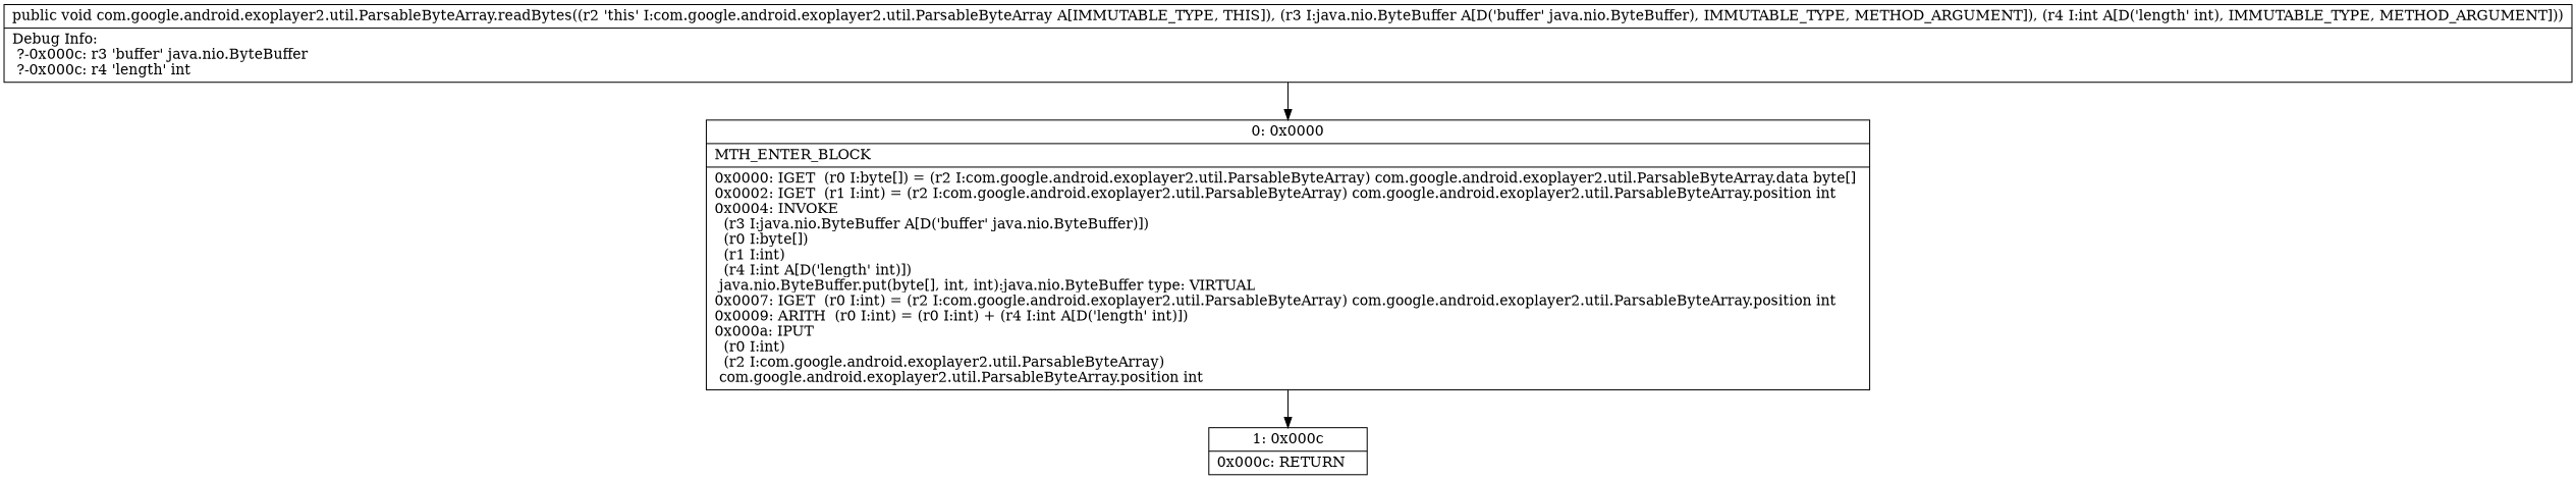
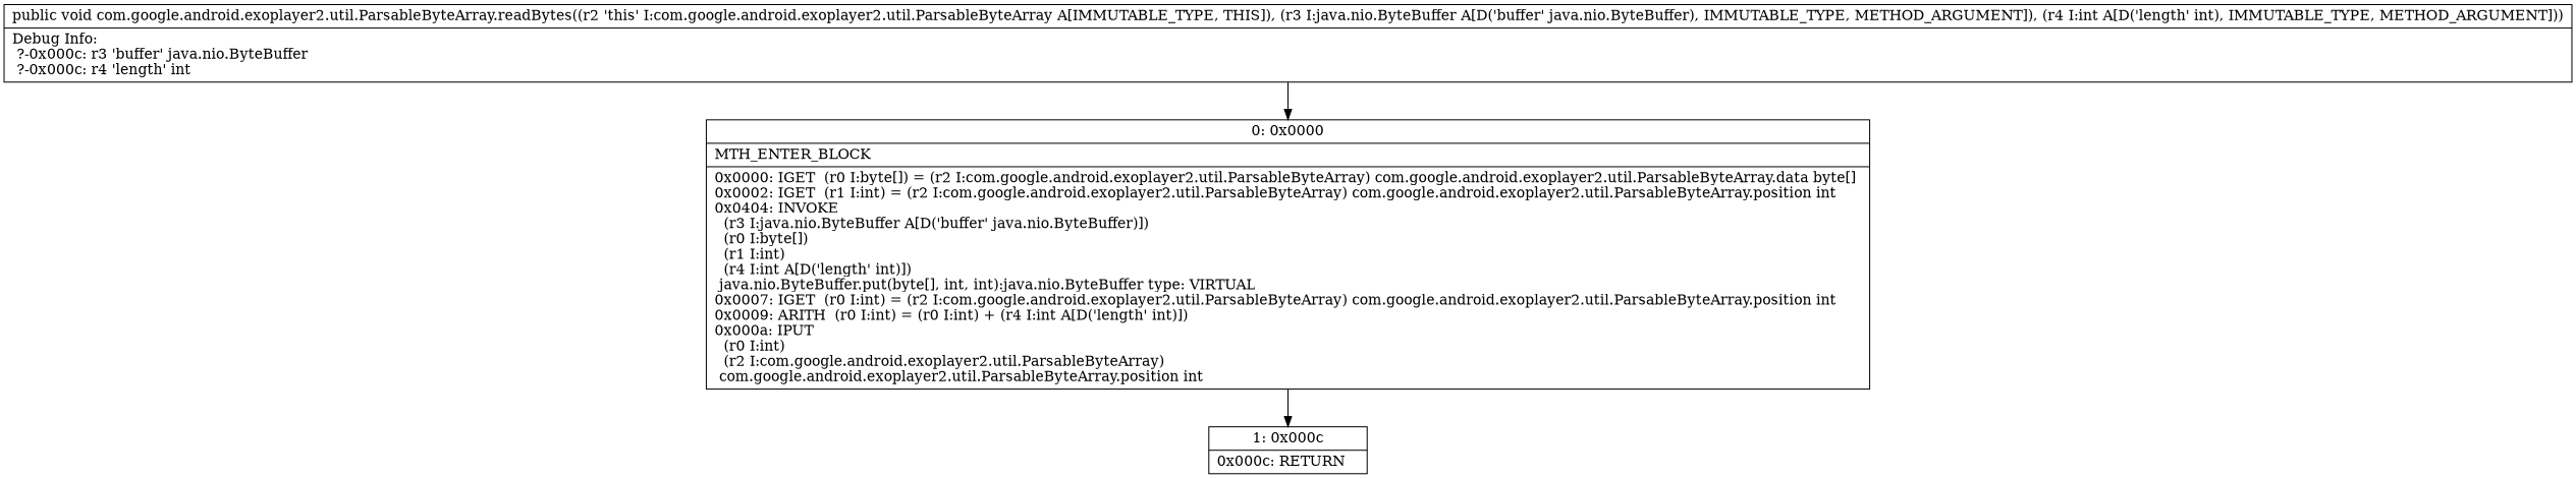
  digraph {
    fontname="DejaVu Serif"
    node [shape=record fontname="DejaVu Serif"]
    edge [fontname="DejaVu Serif"]
-   n1 [label="{0\:\ 0x0000|MTH_ENTER_BLOCK\l|0x0000: IGET  (r0 I:byte[]) = (r2 I:com.google.android.exoplayer2.util.ParsableByteArray) com.google.android.exoplayer2.util.ParsableByteArray.data byte[] \l0x0002: IGET  (r1 I:int) = (r2 I:com.google.android.exoplayer2.util.ParsableByteArray) com.google.android.exoplayer2.util.ParsableByteArray.position int \l0x0004: INVOKE  \l  (r3 I:java.nio.ByteBuffer A[D('buffer' java.nio.ByteBuffer)])\l  (r0 I:byte[])\l  (r1 I:int)\l  (r4 I:int A[D('length' int)])\l java.nio.ByteBuffer.put(byte[], int, int):java.nio.ByteBuffer type: VIRTUAL \l0x0007: IGET  (r0 I:int) = (r2 I:com.google.android.exoplayer2.util.ParsableByteArray) com.google.android.exoplayer2.util.ParsableByteArray.position int \l0x0009: ARITH  (r0 I:int) = (r0 I:int) + (r4 I:int A[D('length' int)]) \l0x000a: IPUT  \l  (r0 I:int)\l  (r2 I:com.google.android.exoplayer2.util.ParsableByteArray)\l com.google.android.exoplayer2.util.ParsableByteArray.position int \l}"]
+   n1 [label="{0\:\ 0x0000|MTH_ENTER_BLOCK\l|0x0000: IGET  (r0 I:byte[]) = (r2 I:com.google.android.exoplayer2.util.ParsableByteArray) com.google.android.exoplayer2.util.ParsableByteArray.data byte[] \l0x0002: IGET  (r1 I:int) = (r2 I:com.google.android.exoplayer2.util.ParsableByteArray) com.google.android.exoplayer2.util.ParsableByteArray.position int \l0x0404: INVOKE  \l  (r3 I:java.nio.ByteBuffer A[D('buffer' java.nio.ByteBuffer)])\l  (r0 I:byte[])\l  (r1 I:int)\l  (r4 I:int A[D('length' int)])\l java.nio.ByteBuffer.put(byte[], int, int):java.nio.ByteBuffer type: VIRTUAL \l0x0007: IGET  (r0 I:int) = (r2 I:com.google.android.exoplayer2.util.ParsableByteArray) com.google.android.exoplayer2.util.ParsableByteArray.position int \l0x0009: ARITH  (r0 I:int) = (r0 I:int) + (r4 I:int A[D('length' int)]) \l0x000a: IPUT  \l  (r0 I:int)\l  (r2 I:com.google.android.exoplayer2.util.ParsableByteArray)\l com.google.android.exoplayer2.util.ParsableByteArray.position int \l}"]
    n2 [label="{1\:\ 0x000c|0x000c: RETURN   \l}"]
    n3 [label="{public void com.google.android.exoplayer2.util.ParsableByteArray.readBytes((r2 'this' I:com.google.android.exoplayer2.util.ParsableByteArray A[IMMUTABLE_TYPE, THIS]), (r3 I:java.nio.ByteBuffer A[D('buffer' java.nio.ByteBuffer), IMMUTABLE_TYPE, METHOD_ARGUMENT]), (r4 I:int A[D('length' int), IMMUTABLE_TYPE, METHOD_ARGUMENT]))  | Debug Info:\l  ?\-0x000c: r3 'buffer' java.nio.ByteBuffer\l  ?\-0x000c: r4 'length' int\l}"]
    n1 -> n2
    n3 -> n1
  }
